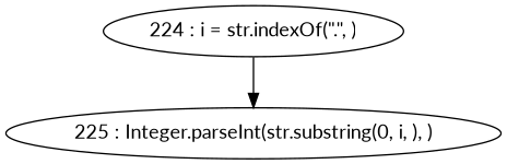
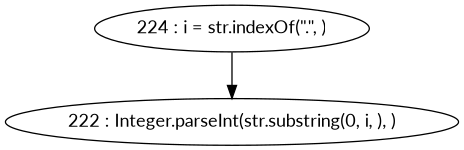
  digraph {
    fontname=Lato
    node [fontname=Lato]
    "224 : i = str.indexOf(\".\", )"
-   "225 : Integer.parseInt(str.substring(0, i, ), )"
+   "225 : Integer.parseInt(str.substring(0, i, ), )" [label="222 : Integer.parseInt(str.substring(0, i, ), )"]
    "224 : i = str.indexOf(\".\", )" -> "225 : Integer.parseInt(str.substring(0, i, ), )" [fontname=Lato]
  }
